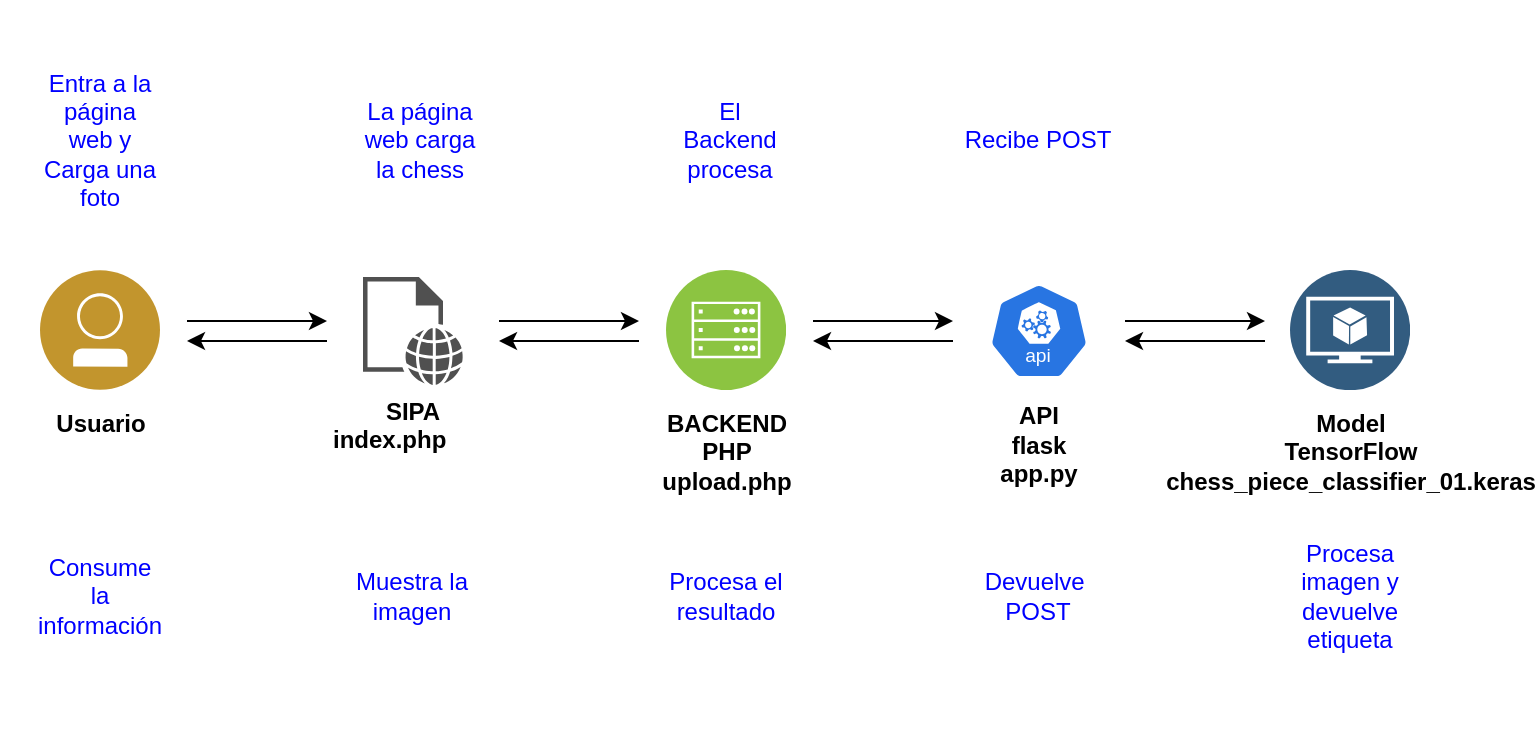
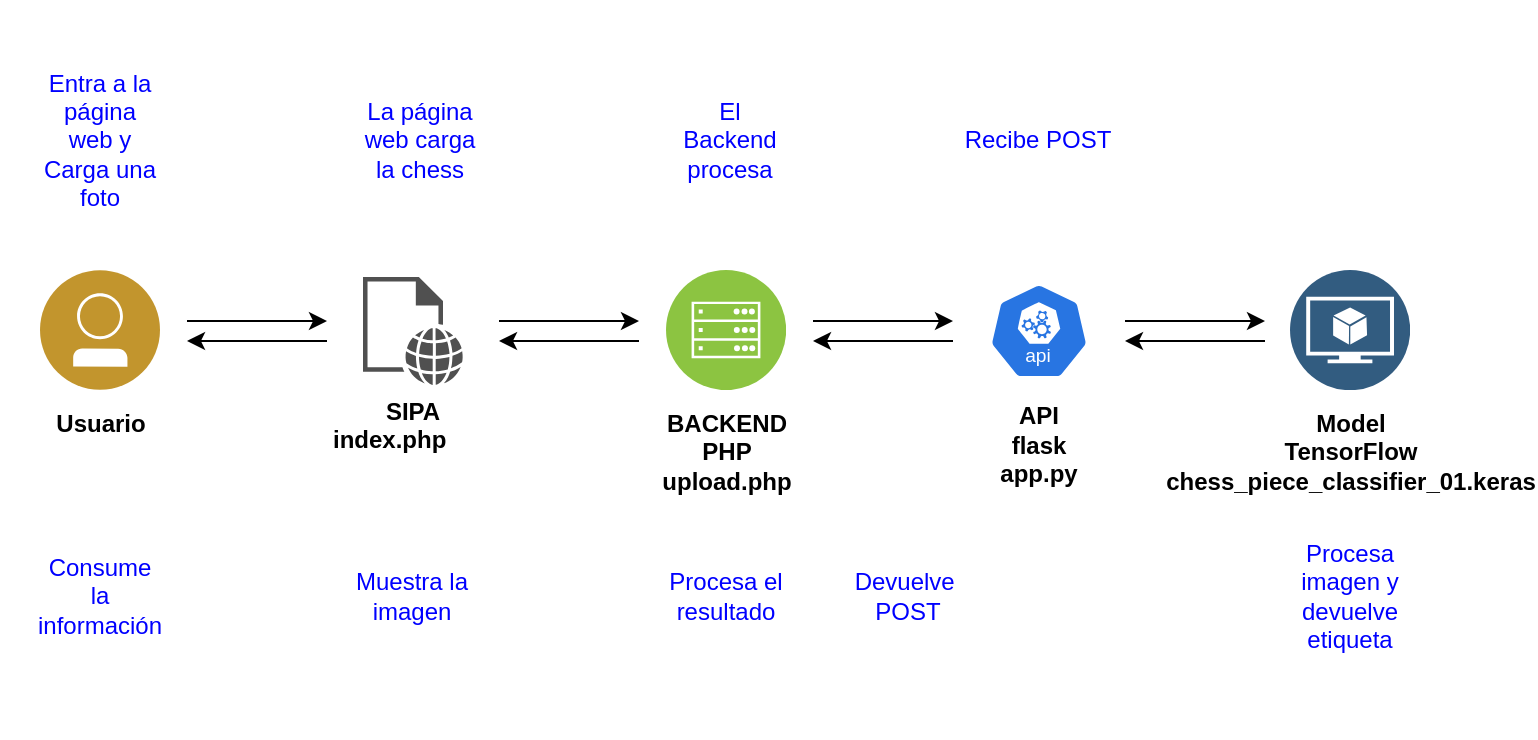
  <mxCell id="0" />
  <mxCell id="1" parent="0" />
  <mxCell id="2" value="Usuario" style="aspect=fixed;perimeter=ellipsePerimeter;html=1;align=center;shadow=0;dashed=0;image;image=img/lib/ibm/users/user.svg;strokeColor=#FF0000;fillColor=#FFFF66;gradientColor=none;fontColor=#000000;labelBackgroundColor=none;fontSize=12;spacingTop=3;labelBorderColor=none;fontStyle=1" parent="1" vertex="1"><mxGeometry x="20" y="135" width="60" height="60" as="geometry" /></mxCell>
  <mxCell id="3" value="SIPA&lt;br&gt;index&lt;span style=&quot;background-color: initial;&quot;&gt;.php&lt;/span&gt;&lt;span style=&quot;background-color: initial; white-space-collapse: preserve;&quot;&gt;&#09;&lt;/span&gt;" style="sketch=0;pointerEvents=1;shadow=0;dashed=0;html=1;strokeColor=none;fillColor=#505050;labelPosition=center;verticalLabelPosition=bottom;verticalAlign=top;outlineConnect=0;align=center;shape=mxgraph.office.concepts.web_page;fontStyle=1;fontColor=#000000;" parent="1" vertex="1"><mxGeometry x="181" y="138" width="50" height="54" as="geometry" /></mxCell>
  <mxCell id="4" value="&lt;font&gt;BACKEND&lt;/font&gt;&lt;div&gt;&lt;font&gt;PHP&lt;br&gt;upload.php&lt;/font&gt;&lt;/div&gt;" style="image;aspect=fixed;perimeter=ellipsePerimeter;html=1;align=center;shadow=0;dashed=0;fontColor=#000000;labelBackgroundColor=default;fontSize=12;spacingTop=3;image=img/lib/ibm/infrastructure/mobile_backend.svg;fontStyle=1" parent="1" vertex="1"><mxGeometry x="333" y="135" width="60" height="60" as="geometry" /></mxCell>
  <mxCell id="5" value="&lt;div&gt;&lt;br&gt;&lt;/div&gt;&lt;div&gt;&lt;br&gt;&lt;/div&gt;&lt;div&gt;&lt;br&gt;&lt;/div&gt;&lt;div&gt;&lt;br&gt;&lt;/div&gt;&lt;div&gt;&lt;br&gt;&lt;/div&gt;&lt;div&gt;&lt;br&gt;&lt;/div&gt;&lt;div&gt;&lt;br&gt;&lt;/div&gt;&lt;div&gt;&lt;br&gt;&lt;/div&gt;&lt;div&gt;API&lt;br&gt;flask&lt;br&gt;app.py&lt;/div&gt;" style="aspect=fixed;sketch=0;html=1;dashed=0;whitespace=wrap;fillColor=#2875E2;strokeColor=#ffffff;points=[[0.005,0.63,0],[0.1,0.2,0],[0.9,0.2,0],[0.5,0,0],[0.995,0.63,0],[0.72,0.99,0],[0.5,1,0],[0.28,0.99,0]];shape=mxgraph.kubernetes.icon2;kubernetesLabel=1;prIcon=api;fontStyle=1;align=center;fontColor=#000000;" parent="1" vertex="1"><mxGeometry x="494" y="141" width="50" height="48" as="geometry" /></mxCell>
  <mxCell id="6" value="Entra a la página web y Carga una foto" style="text;html=1;align=center;verticalAlign=middle;whiteSpace=wrap;rounded=0;fontColor=#0000FF;" parent="1" vertex="1"><mxGeometry x="20" y="20" width="60" height="100" as="geometry" /></mxCell>
  <mxCell id="7" value="La página web carga la chess" style="text;html=1;align=center;verticalAlign=middle;whiteSpace=wrap;rounded=0;fontColor=#0000FF;" parent="1" vertex="1"><mxGeometry x="180" y="20" width="60" height="100" as="geometry" /></mxCell>
  <mxCell id="8" value="El Backend procesa" style="text;html=1;align=center;verticalAlign=middle;whiteSpace=wrap;rounded=0;fontColor=#0000FF;" parent="1" vertex="1"><mxGeometry x="335" y="20" width="60" height="100" as="geometry" /></mxCell>
  <mxCell id="9" value="Recibe&amp;nbsp;&lt;span style=&quot;background-color: initial;&quot;&gt;POST&lt;/span&gt;" style="text;html=1;align=center;verticalAlign=middle;whiteSpace=wrap;rounded=0;fontColor=#0000FF;" parent="1" vertex="1"><mxGeometry x="489" y="20" width="60" height="100" as="geometry" /></mxCell>
  <mxCell id="10" value="Procesa imagen y devuelve etiqueta" style="text;html=1;align=center;verticalAlign=middle;whiteSpace=wrap;rounded=0;fontColor=#0000FF;" parent="1" vertex="1"><mxGeometry x="645" y="248" width="60" height="100" as="geometry" /></mxCell>
- <mxCell id="11" value="Devuelve&amp;nbsp;&lt;div&gt;&lt;span style=&quot;background-color: initial;&quot;&gt;POST&lt;/span&gt;&lt;/div&gt;" style="text;html=1;align=center;verticalAlign=middle;whiteSpace=wrap;rounded=0;fontColor=#0000FF;" parent="1" vertex="1"><mxGeometry x="489" y="248" width="60" height="100" as="geometry" /></mxCell>
+ <mxCell id="11" value="Devuelve&amp;nbsp;&lt;div&gt;&lt;span style=&quot;background-color: initial;&quot;&gt;POST&lt;/span&gt;&lt;/div&gt;" style="text;html=1;align=center;verticalAlign=middle;whiteSpace=wrap;rounded=0;fontColor=#0000FF;" parent="1" vertex="1"><mxGeometry x="424" y="248" width="60" height="100" as="geometry" /></mxCell>
  <mxCell id="12" value="Procesa el resultado" style="text;html=1;align=center;verticalAlign=middle;whiteSpace=wrap;rounded=0;fontColor=#0000FF;" parent="1" vertex="1"><mxGeometry x="333" y="248" width="60" height="100" as="geometry" /></mxCell>
  <mxCell id="13" value="Muestra la imagen" style="text;html=1;align=center;verticalAlign=middle;whiteSpace=wrap;rounded=0;fontColor=#0000FF;" parent="1" vertex="1"><mxGeometry x="176" y="248" width="60" height="100" as="geometry" /></mxCell>
  <mxCell id="14" value="Consume la información" style="text;html=1;align=center;verticalAlign=middle;whiteSpace=wrap;rounded=0;fontColor=#0000FF;" parent="1" vertex="1"><mxGeometry x="20" y="248" width="60" height="100" as="geometry" /></mxCell>
  <mxCell id="15" value="" style="group" parent="1" vertex="1" connectable="0"><mxGeometry x="93" y="160" width="70" height="10" as="geometry" /></mxCell>
  <mxCell id="16" value="" style="endArrow=classic;html=1;rounded=0;" parent="15" edge="1"><mxGeometry width="50" height="50" relative="1" as="geometry"><mxPoint as="sourcePoint" /><mxPoint x="70" as="targetPoint" /></mxGeometry></mxCell>
  <mxCell id="17" value="" style="endArrow=classic;html=1;rounded=0;" parent="15" edge="1"><mxGeometry width="50" height="50" relative="1" as="geometry"><mxPoint x="70" y="10" as="sourcePoint" /><mxPoint y="10" as="targetPoint" /></mxGeometry></mxCell>
  <mxCell id="18" value="" style="group" parent="1" vertex="1" connectable="0"><mxGeometry x="249" y="160" width="70" height="10" as="geometry" /></mxCell>
  <mxCell id="19" value="" style="endArrow=classic;html=1;rounded=0;" parent="18" edge="1"><mxGeometry width="50" height="50" relative="1" as="geometry"><mxPoint as="sourcePoint" /><mxPoint x="70" as="targetPoint" /></mxGeometry></mxCell>
  <mxCell id="20" value="" style="endArrow=classic;html=1;rounded=0;" parent="18" edge="1"><mxGeometry width="50" height="50" relative="1" as="geometry"><mxPoint x="70" y="10" as="sourcePoint" /><mxPoint y="10" as="targetPoint" /></mxGeometry></mxCell>
  <mxCell id="21" value="" style="group" parent="1" vertex="1" connectable="0"><mxGeometry x="406" y="160" width="70" height="10" as="geometry" /></mxCell>
  <mxCell id="22" value="" style="endArrow=classic;html=1;rounded=0;" parent="21" edge="1"><mxGeometry width="50" height="50" relative="1" as="geometry"><mxPoint as="sourcePoint" /><mxPoint x="70" as="targetPoint" /></mxGeometry></mxCell>
  <mxCell id="23" value="" style="endArrow=classic;html=1;rounded=0;" parent="21" edge="1"><mxGeometry width="50" height="50" relative="1" as="geometry"><mxPoint x="70" y="10" as="sourcePoint" /><mxPoint y="10" as="targetPoint" /></mxGeometry></mxCell>
  <mxCell id="24" value="" style="group" parent="1" vertex="1" connectable="0"><mxGeometry x="562" y="160" width="70" height="10" as="geometry" /></mxCell>
  <mxCell id="25" value="" style="endArrow=classic;html=1;rounded=0;" parent="24" edge="1"><mxGeometry width="50" height="50" relative="1" as="geometry"><mxPoint as="sourcePoint" /><mxPoint x="70" as="targetPoint" /></mxGeometry></mxCell>
  <mxCell id="26" value="" style="endArrow=classic;html=1;rounded=0;" parent="24" edge="1"><mxGeometry width="50" height="50" relative="1" as="geometry"><mxPoint x="70" y="10" as="sourcePoint" /><mxPoint y="10" as="targetPoint" /></mxGeometry></mxCell>
  <mxCell id="27" value="Model&lt;div&gt;TensorFlow&lt;br&gt;&lt;div&gt;chess_piece_classifier_01.keras&lt;br&gt;&lt;/div&gt;&lt;/div&gt;" style="image;aspect=fixed;perimeter=ellipsePerimeter;html=1;align=center;shadow=0;dashed=0;fontColor=#000000;labelBackgroundColor=none;fontSize=12;spacingTop=3;image=img/lib/ibm/data/model.svg;fontStyle=1" vertex="1" parent="1"><mxGeometry x="645" y="135" width="60" height="60" as="geometry" /></mxCell>
